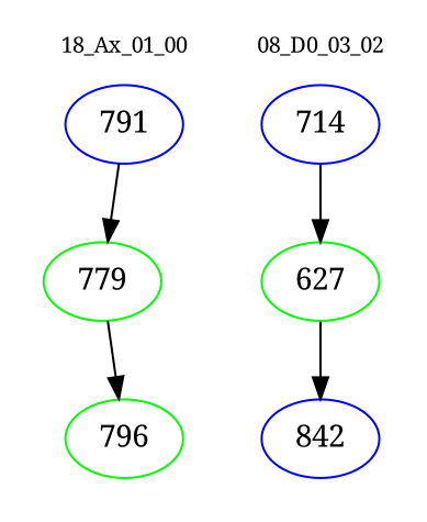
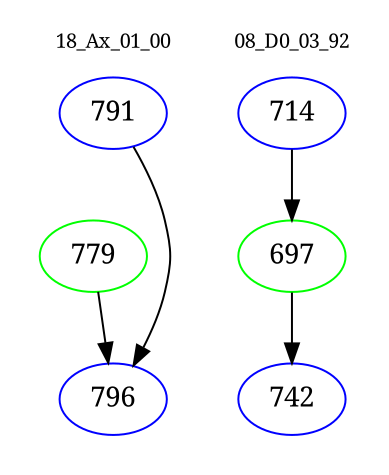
  digraph {
    fontname="Noto Serif"
    node [color=blue fontname="Noto Serif"]
    edge [color=black fontname="Noto Serif"]
    n1 [label=791]
    n2 [color=green label=779]
-   n3 [color=green label=796]
+   n3 [label=796]
    n4 [label=714]
-   n5 [color=green label=627]
-   n6 [label=842]
+   n5 [color=green label=697]
+   n6 [label=742]
    subgraph cluster_1 {
      color=white
      fontsize=10
      label="18_Ax_01_00"
      n1
      n2
      n3
    }
    subgraph cluster_2 {
      color=white
      fontsize=10
-     label="08_D0_03_02"
+     label="08_D0_03_92"
      n4
      n5
      n6
    }
-   n1 -> n2
+   n1 -> n3
    n2 -> n3
    n4 -> n5
    n5 -> n6
  }
